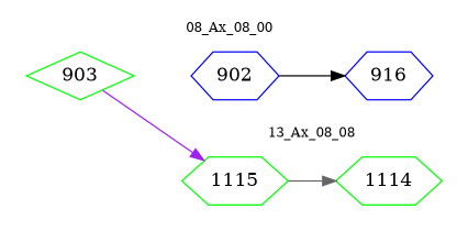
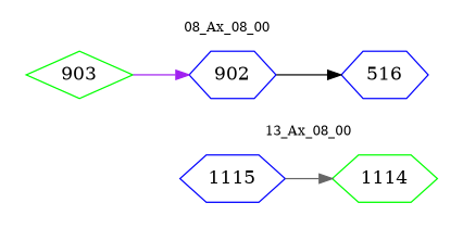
  digraph {
    rankdir=LR
    node [color=green shape=hexagon]
-   n1 [label=1115]
+   n1 [color=blue label=1115]
    n2 [label=1114]
    n3 [label=903 shape=diamond]
    n4 [color=blue label=902]
-   n5 [color=blue label=916]
+   n5 [color=blue label=516]
    subgraph cluster_1 {
      color=white
      fontsize=10
-     label="13_Ax_08_08"
+     label="13_Ax_08_00"
      n1
      n2
    }
    subgraph cluster_2 {
      color=white
      fontsize=10
      label="08_Ax_08_00"
      n3
      n4
      n5
    }
    n1 -> n2 [color=gray40]
-   n3 -> n1 [color=purple]
+   n3 -> n4 [color=purple]
    n4 -> n5 [color=black]
  }
